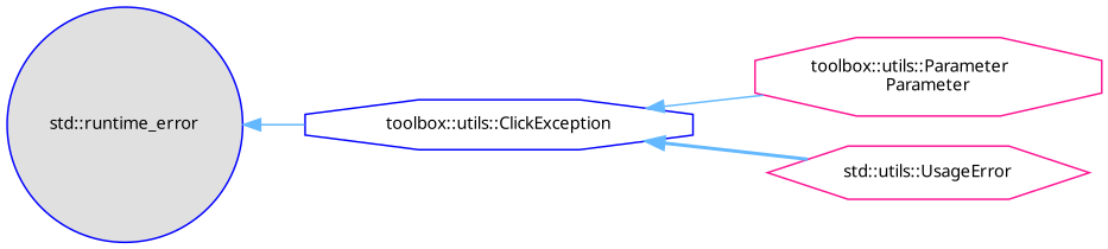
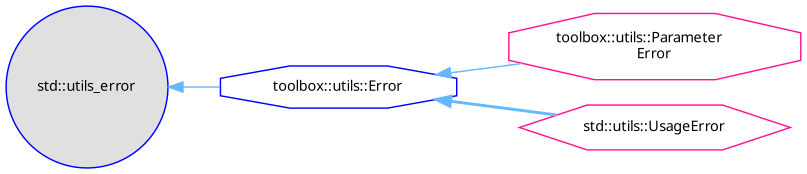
  digraph {
    fontname="Noto Sans"
    rankdir=LR
    node [color=blue fillcolor=white fontname="Noto Sans" fontsize=10 shape=octagon style=filled]
    edge [color=steelblue1 dir=back fontname="Noto Sans" fontsize=10 labelfontname=Helvetica labelfontsize=10 style=solid]
-   n1 [fillcolor="#E0E0E0" height=0.2 label="std::runtime_error" shape=circle width=0.4]
-   n2 [height=0.2 label="toolbox::utils::ClickException" width=0.4]
-   n3 [color=deeppink height=0.2 label="toolbox::utils::Parameter\lParameter" width=0.4]
+   n1 [fillcolor="#E0E0E0" height=0.2 label="std::utils_error" shape=circle width=0.4]
+   n2 [height=0.2 label="toolbox::utils::Error" width=0.4]
+   n3 [color=deeppink height=0.2 label="toolbox::utils::Parameter\lError" width=0.4]
    n4 [color=deeppink height=0.2 label="std::utils::UsageError" shape=hexagon width=0.4]
    n1 -> n2
    n2 -> n3
    n2 -> n4 [style=bold]
  }
